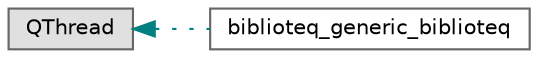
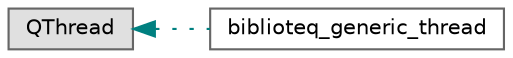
  digraph {
    rankdir=LR
    node [color=gray40 fontname=Helvetica fontsize=10 shape=box style=filled]
    n1 [fillcolor="#E0E0E0" height=0.2 label=QThread width=0.4]
-   n2 [fillcolor=white height=0.2 label=biblioteq_generic_biblioteq width=0.4]
+   n2 [fillcolor=white height=0.2 label=biblioteq_generic_thread width=0.4]
    n1 -> n2 [color=teal dir=back fontname=Helvetica fontsize=10 labelfontname=Helvetica labelfontsize=10 style=dotted]
  }
